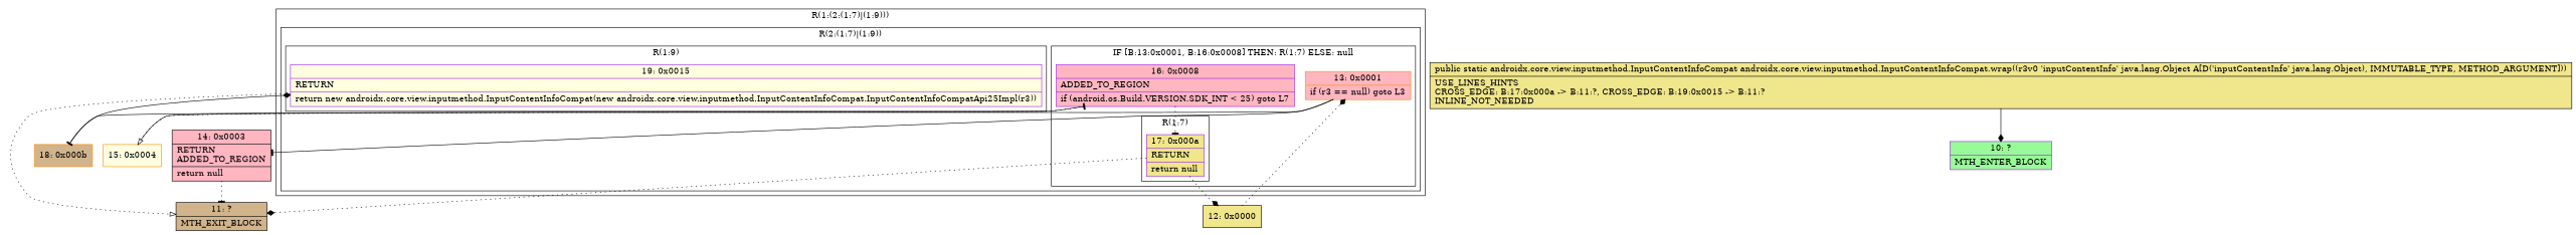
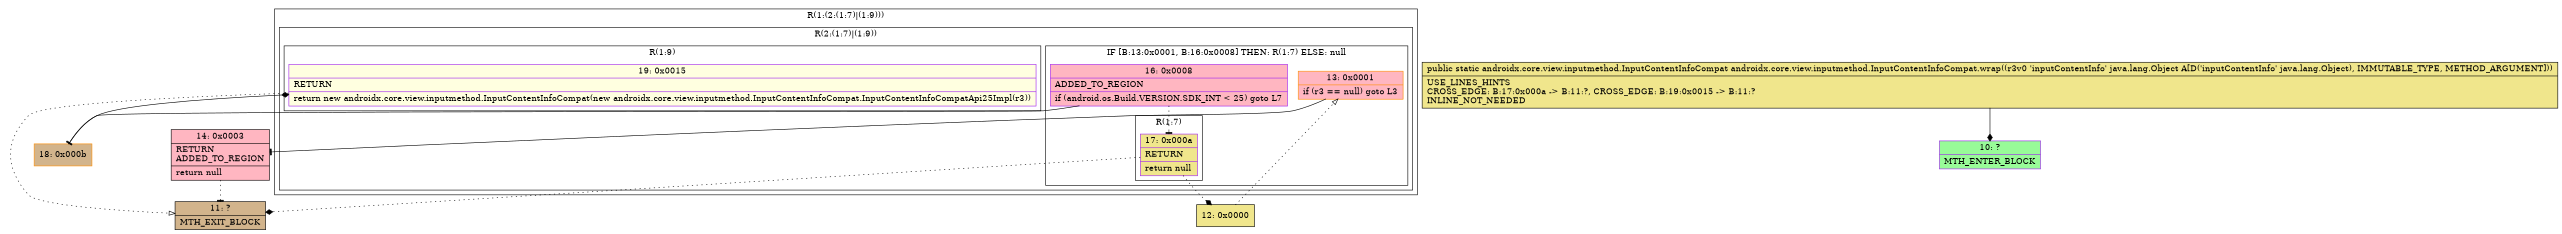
  digraph {
    fontname="DejaVu Serif"
    node [color=purple fillcolor=khaki fontname="DejaVu Serif" shape=record style=filled]
    edge [arrowhead=diamond fontname="DejaVu Serif" style=dotted]
    n1 [label="{17\:\ 0x000a|RETURN\l|return null\l}"]
    n2 [color=darkorange fillcolor=lightpink label="{13\:\ 0x0001|if (r3 == null) goto L3\l}"]
    n3 [fillcolor=lightpink label="{16\:\ 0x0008|ADDED_TO_REGION\l|if (android.os.Build.VERSION.SDK_INT \< 25) goto L7\l}"]
    n4 [fillcolor=lightyellow label="{19\:\ 0x0015|RETURN\l|return new androidx.core.view.inputmethod.InputContentInfoCompat(new androidx.core.view.inputmethod.InputContentInfoCompat.InputContentInfoCompatApi25Impl(r3))\l}"]
    n5 [color=black fillcolor=tan label="{11\:\ ?|MTH_EXIT_BLOCK\l}"]
    n6 [color=black label="{12\:\ 0x0000}"]
    n7 [color=black fillcolor=lightpink label="{14\:\ 0x0003|RETURN\lADDED_TO_REGION\l|return null\l}"]
-   n8 [color=darkorange fillcolor=lightyellow label="{15\:\ 0x0004}"]
    n9 [color=darkorange fillcolor=tan label="{18\:\ 0x000b}"]
    n10 [fillcolor=palegreen label="{10\:\ ?|MTH_ENTER_BLOCK\l}"]
    n11 [color=black label="{public static androidx.core.view.inputmethod.InputContentInfoCompat androidx.core.view.inputmethod.InputContentInfoCompat.wrap((r3v0 'inputContentInfo' java.lang.Object A[D('inputContentInfo' java.lang.Object), IMMUTABLE_TYPE, METHOD_ARGUMENT]))  | USE_LINES_HINTS\lCROSS_EDGE: B:17:0x000a \-\> B:11:?, CROSS_EDGE: B:19:0x0015 \-\> B:11:?\lINLINE_NOT_NEEDED\l}"]
    subgraph cluster_1 {
      label="R(1:(2:(1:7)|(1:9)))"
      subgraph cluster_2 {
        label="R(2:(1:7)|(1:9))"
        subgraph cluster_3 {
          label="IF [B:13:0x0001, B:16:0x0008] THEN: R(1:7) ELSE: null"
          n2
          n3
          subgraph cluster_4 {
            label="R(1:7)"
            n1
          }
        }
        subgraph cluster_5 {
          label="R(1:9)"
          n4
        }
      }
    }
    n1 -> n5
    n1 -> n6
    n2 -> n7 [arrowhead=tee style=solid]
-   n2 -> n8 [arrowhead=onormal style=solid]
    n3 -> n1 [arrowhead=tee]
    n3 -> n9 [arrowhead=tee style=solid]
    n4 -> n5 [arrowhead=onormal]
-   n6 -> n2
+   n6 -> n2 [arrowhead=onormal]
    n7 -> n5 [arrowhead=tee]
-   n8 -> n3 [arrowhead=tee]
    n9 -> n4 [style=solid]
    n11 -> n10 [style=solid]
  }
